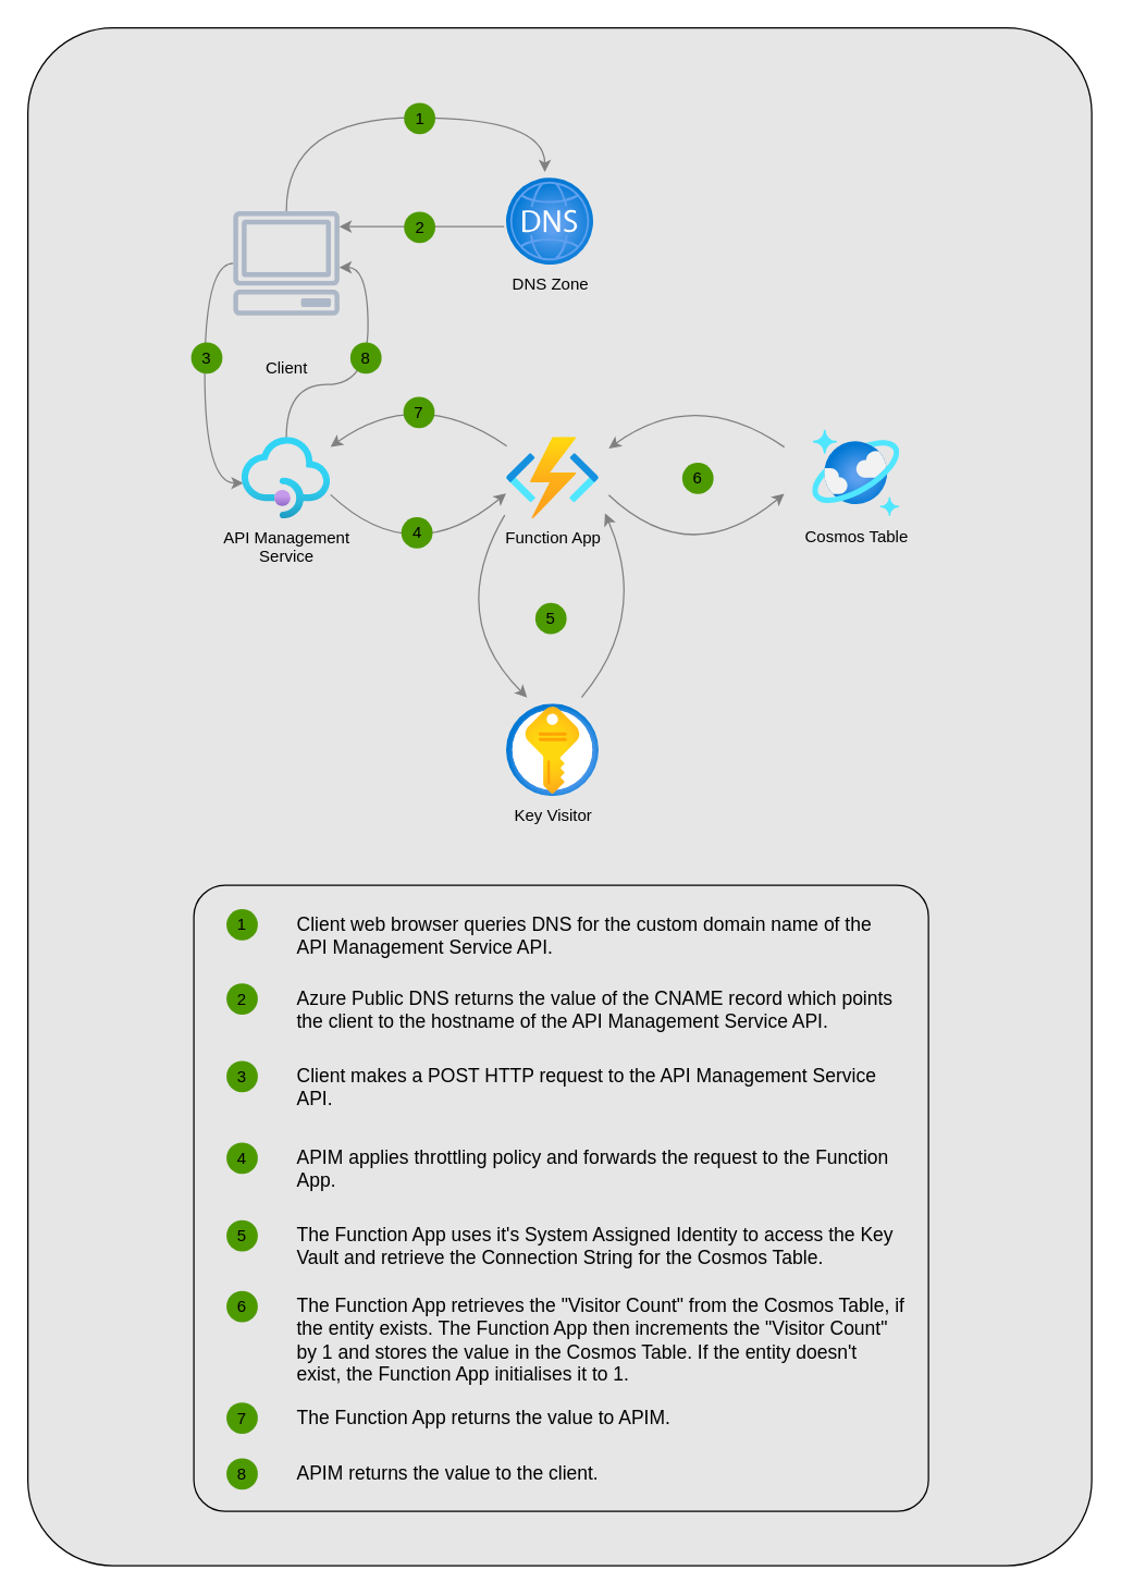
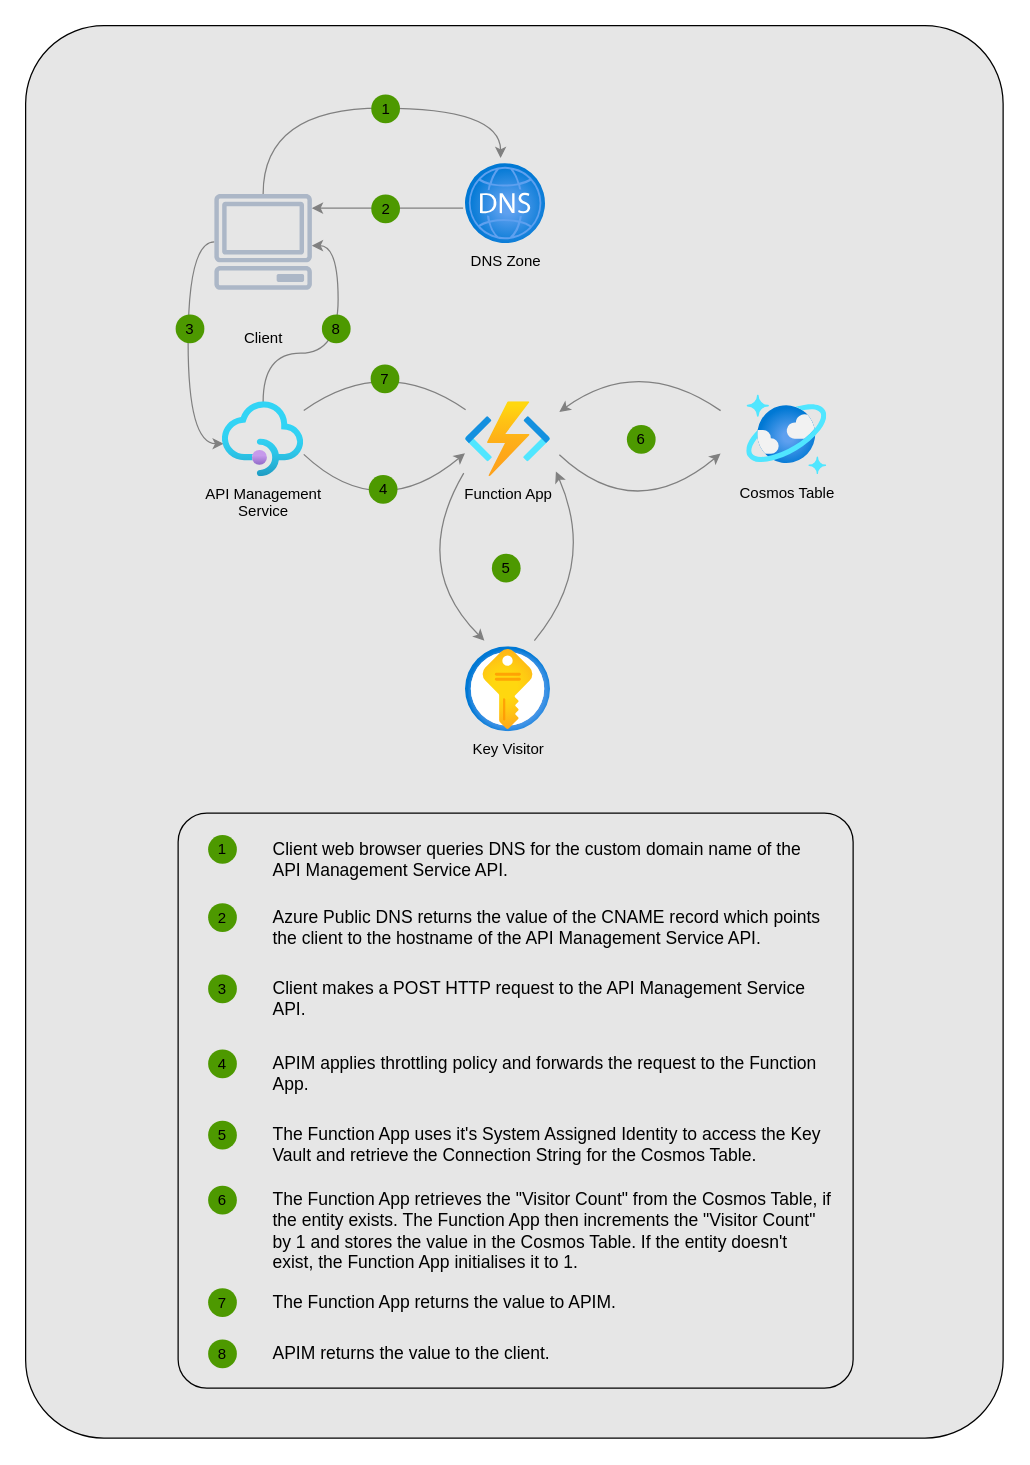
  <mxCell id="0" />
  <mxCell id="1" parent="0" />
  <mxCell id="2" value="" style="rounded=1;shadow=0;glass=0;arcSize=8;fillStyle=solid;noLabel=1;fillColor=#E6E6E6;" parent="1" vertex="1"><mxGeometry x="20" y="20" width="782" height="1130" as="geometry" /></mxCell>
  <mxCell id="3" value="" style="rounded=1;whiteSpace=wrap;html=1;fontSize=22;labelBackgroundColor=none;fillColor=none;glass=0;fillStyle=solid;arcSize=5;" parent="1" vertex="1"><mxGeometry x="142" y="650" width="540" height="460" as="geometry" /></mxCell>
  <mxCell id="4" value="" style="group;textShadow=1;fontColor=#1A1A1A;" parent="1" vertex="1" connectable="0"><mxGeometry x="166" y="667.5" width="498.5" height="36.5" as="geometry" /></mxCell>
  <mxCell id="5" value="&lt;span&gt;Client web browser queries DNS for the custom domain name of the API Management Service API.&lt;/span&gt;" style="text;html=1;align=left;verticalAlign=top;spacingTop=-4;fontSize=14;labelBackgroundColor=none;whiteSpace=wrap;fontColor=default;" parent="4" vertex="1"><mxGeometry x="49.5" width="449" height="36.5" as="geometry" /></mxCell>
  <mxCell id="6" value="1" style="ellipse;whiteSpace=wrap;html=1;aspect=fixed;fillColor=#4D9900;strokeColor=none;labelBackgroundColor=none;" parent="4" vertex="1"><mxGeometry width="23" height="23" as="geometry" /></mxCell>
  <mxCell id="7" value="" style="group" parent="1" vertex="1" connectable="0"><mxGeometry x="166" y="722" width="499.5" height="43.5" as="geometry" /></mxCell>
  <mxCell id="8" value="&lt;span&gt;Azure Public DNS returns the value of the CNAME record which points the client to the hostname of the API Management Service API.&lt;/span&gt;" style="text;html=1;align=left;verticalAlign=top;spacingTop=-4;fontSize=14;labelBackgroundColor=none;whiteSpace=wrap;" parent="7" vertex="1"><mxGeometry x="49.5" width="450" height="43.5" as="geometry" /></mxCell>
  <mxCell id="9" value="2" style="ellipse;whiteSpace=wrap;html=1;aspect=fixed;fillColor=#4D9900;strokeColor=none;labelBackgroundColor=none;" parent="7" vertex="1"><mxGeometry width="23" height="23" as="geometry" /></mxCell>
  <mxCell id="10" value="" style="group" parent="1" vertex="1" connectable="0"><mxGeometry x="166" y="779" width="499.5" height="45.5" as="geometry" /></mxCell>
  <mxCell id="11" value="&lt;span&gt;Client makes a POST HTTP request to the API Management Service API.&lt;/span&gt;" style="text;html=1;align=left;verticalAlign=top;spacingTop=-4;fontSize=14;labelBackgroundColor=none;whiteSpace=wrap;" parent="10" vertex="1"><mxGeometry x="49.5" width="450" height="45.5" as="geometry" /></mxCell>
  <mxCell id="12" value="3" style="ellipse;whiteSpace=wrap;html=1;aspect=fixed;fillColor=#4D9900;strokeColor=none;labelBackgroundColor=none;" parent="10" vertex="1"><mxGeometry width="23" height="23" as="geometry" /></mxCell>
  <mxCell id="13" value="" style="group" parent="1" vertex="1" connectable="0"><mxGeometry x="166" y="839" width="499.5" height="41" as="geometry" /></mxCell>
  <mxCell id="14" value="&lt;span&gt;APIM applies throttling policy and forwards the request to the Function App.&lt;/span&gt;" style="text;html=1;align=left;verticalAlign=top;spacingTop=-4;fontSize=14;labelBackgroundColor=none;whiteSpace=wrap;" parent="13" vertex="1"><mxGeometry x="49.5" width="450" height="41" as="geometry" /></mxCell>
  <mxCell id="15" value="4" style="ellipse;whiteSpace=wrap;html=1;aspect=fixed;fillColor=#4D9900;strokeColor=none;labelBackgroundColor=none;" parent="13" vertex="1"><mxGeometry width="23" height="23" as="geometry" /></mxCell>
  <mxCell id="16" value="" style="group" parent="1" vertex="1" connectable="0"><mxGeometry x="166" y="896" width="498.5" height="42.5" as="geometry" /></mxCell>
  <mxCell id="17" value="&lt;span&gt;The Function App uses it's System Assigned Identity to access the Key Vault and retrieve the Connection String for the Cosmos Table.&lt;/span&gt;" style="text;html=1;align=left;verticalAlign=top;spacingTop=-4;fontSize=14;labelBackgroundColor=none;whiteSpace=wrap;" parent="16" vertex="1"><mxGeometry x="49.5" width="449" height="42.5" as="geometry" /></mxCell>
  <mxCell id="18" value="5" style="ellipse;whiteSpace=wrap;html=1;aspect=fixed;fillColor=#4D9900;strokeColor=none;labelBackgroundColor=none;" parent="16" vertex="1"><mxGeometry width="23" height="23" as="geometry" /></mxCell>
  <mxCell id="19" value="" style="group" parent="1" vertex="1" connectable="0"><mxGeometry x="166" y="948" width="499.5" height="79.5" as="geometry" /></mxCell>
  <mxCell id="20" value="&lt;span&gt;The Function App retrieves the &quot;Visitor Count&quot; from the Cosmos Table, if the entity exists. The Function App then increments the &quot;Visitor Count&quot; by 1 and stores the value in the Cosmos Table. If the entity doesn't exist, the Function App initialises it to 1.&lt;/span&gt;" style="text;html=1;align=left;verticalAlign=top;spacingTop=-4;fontSize=14;labelBackgroundColor=none;whiteSpace=wrap;" parent="19" vertex="1"><mxGeometry x="49.5" width="450" height="79.5" as="geometry" /></mxCell>
  <mxCell id="21" value="6" style="ellipse;whiteSpace=wrap;html=1;aspect=fixed;fillColor=#4D9900;strokeColor=none;labelBackgroundColor=none;" parent="19" vertex="1"><mxGeometry width="23" height="23" as="geometry" /></mxCell>
  <mxCell id="22" value="" style="group" parent="1" vertex="1" connectable="0"><mxGeometry x="166" y="1030" width="498.5" height="30" as="geometry" /></mxCell>
  <mxCell id="23" value="&lt;span&gt;The Function App returns the value to APIM.&lt;/span&gt;" style="text;html=1;align=left;verticalAlign=top;spacingTop=-4;fontSize=14;labelBackgroundColor=none;whiteSpace=wrap;" parent="22" vertex="1"><mxGeometry x="49.5" width="449" height="30" as="geometry" /></mxCell>
  <mxCell id="24" value="7" style="ellipse;whiteSpace=wrap;html=1;aspect=fixed;fillColor=#4D9900;strokeColor=none;labelBackgroundColor=none;" parent="22" vertex="1"><mxGeometry width="23" height="23" as="geometry" /></mxCell>
  <mxCell id="25" value="" style="group" parent="1" vertex="1" connectable="0"><mxGeometry x="166" y="1071" width="498.5" height="30" as="geometry" /></mxCell>
  <mxCell id="26" value="&lt;span&gt;APIM returns the value to the client.&lt;/span&gt;" style="text;html=1;align=left;verticalAlign=top;spacingTop=-4;fontSize=14;labelBackgroundColor=none;whiteSpace=wrap;" parent="25" vertex="1"><mxGeometry x="49.5" width="449" height="30" as="geometry" /></mxCell>
  <mxCell id="27" value="8" style="ellipse;whiteSpace=wrap;html=1;aspect=fixed;fillColor=#4D9900;strokeColor=none;labelBackgroundColor=none;" parent="25" vertex="1"><mxGeometry width="23" height="23" as="geometry" /></mxCell>
  <mxCell id="28" style="edgeStyle=elbowEdgeStyle;rounded=0;orthogonalLoop=1;jettySize=auto;elbow=vertical;html=1;strokeColor=#808080;exitX=-0.031;exitY=0.555;exitDx=0;exitDy=0;exitPerimeter=0;" parent="1" source="38" target="41" edge="1"><mxGeometry relative="1" as="geometry"><mxPoint x="314.5" y="358" as="sourcePoint" /><mxPoint x="529.5" y="358" as="targetPoint" /></mxGeometry></mxCell>
- <mxCell id="29" style="rounded=0;orthogonalLoop=1;jettySize=auto;elbow=vertical;html=1;strokeColor=#808080;curved=1;" parent="1" source="35" target="40" edge="1"><mxGeometry relative="1" as="geometry"><mxPoint x="382.098" y="274" as="sourcePoint" /><mxPoint x="248.66" y="343.76" as="targetPoint" /><Array as="points"><mxPoint x="307" y="282" /></Array></mxGeometry></mxCell>
+ <mxCell id="29" style="rounded=0;orthogonalLoop=1;jettySize=auto;elbow=vertical;html=1;strokeColor=#808080;curved=1;endArrow=none;" parent="1" source="35" target="40" edge="1"><mxGeometry relative="1" as="geometry"><mxPoint x="382.098" y="274" as="sourcePoint" /><mxPoint x="248.66" y="343.76" as="targetPoint" /><Array as="points"><mxPoint x="307" y="282" /></Array></mxGeometry></mxCell>
  <mxCell id="30" style="edgeStyle=orthogonalEdgeStyle;rounded=0;orthogonalLoop=1;jettySize=auto;elbow=vertical;html=1;strokeColor=#808080;curved=1;" parent="1" source="41" edge="1"><mxGeometry relative="1" as="geometry"><mxPoint x="400" y="126" as="targetPoint" /><Array as="points"><mxPoint x="210" y="86" /><mxPoint x="400" y="86" /></Array></mxGeometry></mxCell>
  <mxCell id="31" style="edgeStyle=elbowEdgeStyle;rounded=0;orthogonalLoop=1;jettySize=auto;elbow=vertical;html=1;strokeColor=#808080;entryX=0.015;entryY=0.558;entryDx=0;entryDy=0;entryPerimeter=0;curved=1;" parent="1" source="41" target="40" edge="1"><mxGeometry relative="1" as="geometry"><mxPoint x="340" y="369.5" as="sourcePoint" /><mxPoint x="340" y="594.25" as="targetPoint" /><Array as="points"><mxPoint x="150" y="246" /></Array></mxGeometry></mxCell>
  <mxCell id="32" value="3" style="ellipse;whiteSpace=wrap;html=1;aspect=fixed;fillColor=#4D9900;strokeColor=none;labelBackgroundColor=none;" parent="1" vertex="1"><mxGeometry x="140" y="251" width="23" height="23" as="geometry" /></mxCell>
  <mxCell id="33" value="1" style="ellipse;whiteSpace=wrap;html=1;aspect=fixed;fillColor=#4D9900;strokeColor=none;labelBackgroundColor=none;" parent="1" vertex="1"><mxGeometry x="296.5" y="75" width="23" height="23" as="geometry" /></mxCell>
  <mxCell id="34" value="2" style="ellipse;whiteSpace=wrap;html=1;aspect=fixed;fillColor=#4D9900;strokeColor=none;labelBackgroundColor=none;" parent="1" vertex="1"><mxGeometry x="296.5" y="155" width="23" height="23" as="geometry" /></mxCell>
  <mxCell id="35" value="Function App" style="image;aspect=fixed;html=1;points=[];align=center;fontSize=12;image=img/lib/azure2/compute/Function_Apps.svg;labelBackgroundColor=none;" parent="1" vertex="1"><mxGeometry x="372" y="321" width="68" height="60" as="geometry" /></mxCell>
  <mxCell id="36" value="Cosmos Table" style="image;aspect=fixed;html=1;points=[];align=center;fontSize=12;image=img/lib/azure2/databases/Azure_Cosmos_DB.svg;labelBackgroundColor=none;" parent="1" vertex="1"><mxGeometry x="597" y="315.5" width="64" height="64" as="geometry" /></mxCell>
  <mxCell id="37" value="Key Visitor" style="image;aspect=fixed;html=1;points=[];align=center;fontSize=12;image=img/lib/azure2/security/Key_Vaults.svg;labelBackgroundColor=none;labelBorderColor=none;fontColor=default;" parent="1" vertex="1"><mxGeometry x="372" y="517" width="68" height="68" as="geometry" /></mxCell>
  <mxCell id="38" value="DNS Zone" style="image;aspect=fixed;html=1;points=[];align=center;fontSize=12;image=img/lib/azure2/networking/DNS_Zones.svg;labelBackgroundColor=none;" parent="1" vertex="1"><mxGeometry x="372" y="130.5" width="64" height="64" as="geometry" /></mxCell>
  <mxCell id="39" style="edgeStyle=orthogonalEdgeStyle;rounded=0;orthogonalLoop=1;jettySize=auto;html=1;curved=1;strokeColor=#808080;" parent="1" source="40" target="41" edge="1"><mxGeometry relative="1" as="geometry"><Array as="points"><mxPoint x="210" y="282" /><mxPoint x="270" y="282" /><mxPoint x="270" y="196" /></Array></mxGeometry></mxCell>
  <mxCell id="40" value="API Management&lt;div&gt;Service&lt;/div&gt;" style="image;aspect=fixed;html=1;points=[];align=center;fontSize=12;image=img/lib/azure2/app_services/API_Management_Services.svg;labelBackgroundColor=none;" parent="1" vertex="1"><mxGeometry x="177.5" y="321" width="65" height="60" as="geometry" /></mxCell>
  <mxCell id="41" value="Client" style="sketch=0;outlineConnect=0;fillColor=#ACB7C7;strokeColor=#6c8ebf;dashed=0;verticalLabelPosition=bottom;verticalAlign=top;align=center;html=1;fontSize=12;fontStyle=0;aspect=fixed;pointerEvents=1;shape=mxgraph.aws4.client;labelBackgroundColor=none;" parent="1" vertex="1"><mxGeometry x="171" y="130.5" width="78" height="125" as="geometry" /></mxCell>
  <mxCell id="42" style="rounded=0;orthogonalLoop=1;jettySize=auto;elbow=vertical;html=1;strokeColor=#808080;curved=1;" parent="1" edge="1"><mxGeometry relative="1" as="geometry"><mxPoint x="242.5" y="363" as="sourcePoint" /><mxPoint x="371.5" y="362" as="targetPoint" /><Array as="points"><mxPoint x="302.5" y="419.5" /></Array></mxGeometry></mxCell>
  <mxCell id="43" value="4" style="ellipse;whiteSpace=wrap;html=1;aspect=fixed;fillColor=#4D9900;strokeColor=none;labelBackgroundColor=none;" parent="1" vertex="1"><mxGeometry x="294.5" y="379.5" width="23" height="23" as="geometry" /></mxCell>
  <mxCell id="44" style="rounded=0;orthogonalLoop=1;jettySize=auto;elbow=vertical;html=1;strokeColor=#808080;entryX=1.062;entryY=0.929;entryDx=0;entryDy=0;entryPerimeter=0;curved=1;" parent="1" target="35" edge="1"><mxGeometry relative="1" as="geometry"><mxPoint x="427" y="512" as="sourcePoint" /><mxPoint x="414" y="382" as="targetPoint" /><Array as="points"><mxPoint x="477" y="452" /></Array></mxGeometry></mxCell>
  <mxCell id="45" style="rounded=0;orthogonalLoop=1;jettySize=auto;elbow=vertical;html=1;strokeColor=#808080;exitX=-0.022;exitY=0.95;exitDx=0;exitDy=0;exitPerimeter=0;curved=1;" parent="1" source="35" edge="1"><mxGeometry relative="1" as="geometry"><mxPoint x="487" y="412.5" as="sourcePoint" /><mxPoint x="387" y="512" as="targetPoint" /><Array as="points"><mxPoint x="327" y="452" /></Array></mxGeometry></mxCell>
  <mxCell id="46" value="5" style="ellipse;whiteSpace=wrap;html=1;aspect=fixed;fillColor=#4D9900;strokeColor=none;labelBackgroundColor=none;" parent="1" vertex="1"><mxGeometry x="393" y="442.5" width="23" height="23" as="geometry" /></mxCell>
  <mxCell id="47" style="rounded=0;orthogonalLoop=1;jettySize=auto;elbow=vertical;html=1;strokeColor=#808080;curved=1;" parent="1" edge="1"><mxGeometry relative="1" as="geometry"><mxPoint x="576" y="328" as="sourcePoint" /><mxPoint x="447" y="329" as="targetPoint" /><Array as="points"><mxPoint x="511" y="283" /></Array></mxGeometry></mxCell>
  <mxCell id="48" style="rounded=0;orthogonalLoop=1;jettySize=auto;elbow=vertical;html=1;strokeColor=#808080;curved=1;" parent="1" edge="1"><mxGeometry relative="1" as="geometry"><mxPoint x="447" y="363.25" as="sourcePoint" /><mxPoint x="576" y="362.25" as="targetPoint" /><Array as="points"><mxPoint x="507" y="419.75" /></Array></mxGeometry></mxCell>
  <mxCell id="49" value="7" style="ellipse;whiteSpace=wrap;html=1;aspect=fixed;fillColor=#4D9900;strokeColor=none;labelBackgroundColor=none;" parent="1" vertex="1"><mxGeometry x="296" y="291" width="23" height="23" as="geometry" /></mxCell>
  <mxCell id="50" value="6" style="ellipse;whiteSpace=wrap;html=1;aspect=fixed;fillColor=#4D9900;strokeColor=none;labelBackgroundColor=none;" parent="1" vertex="1"><mxGeometry x="501" y="339.5" width="23" height="23" as="geometry" /></mxCell>
  <mxCell id="51" value="8" style="ellipse;whiteSpace=wrap;html=1;aspect=fixed;fillColor=#4D9900;strokeColor=none;labelBackgroundColor=none;" parent="1" vertex="1"><mxGeometry x="257" y="251" width="23" height="23" as="geometry" /></mxCell>
